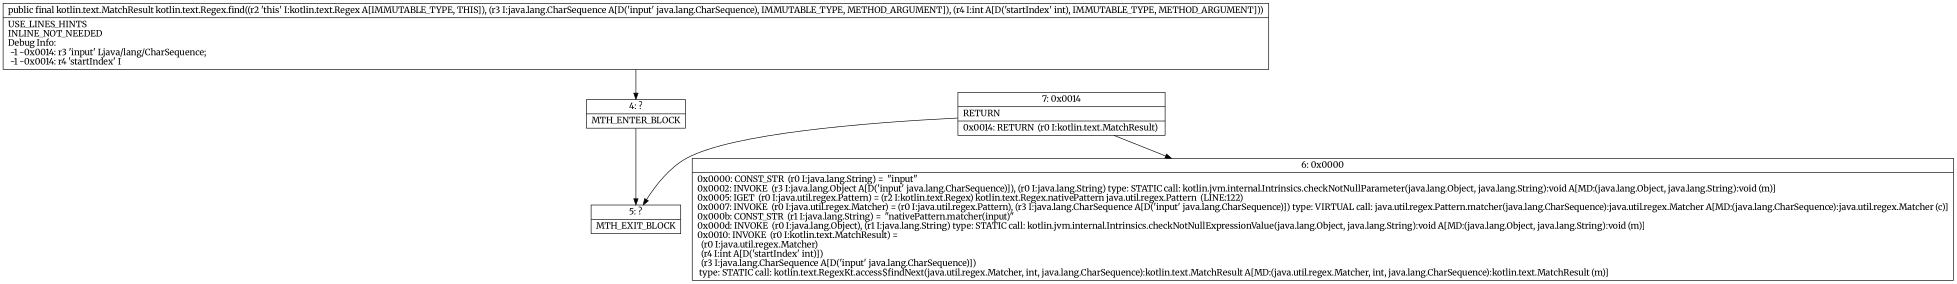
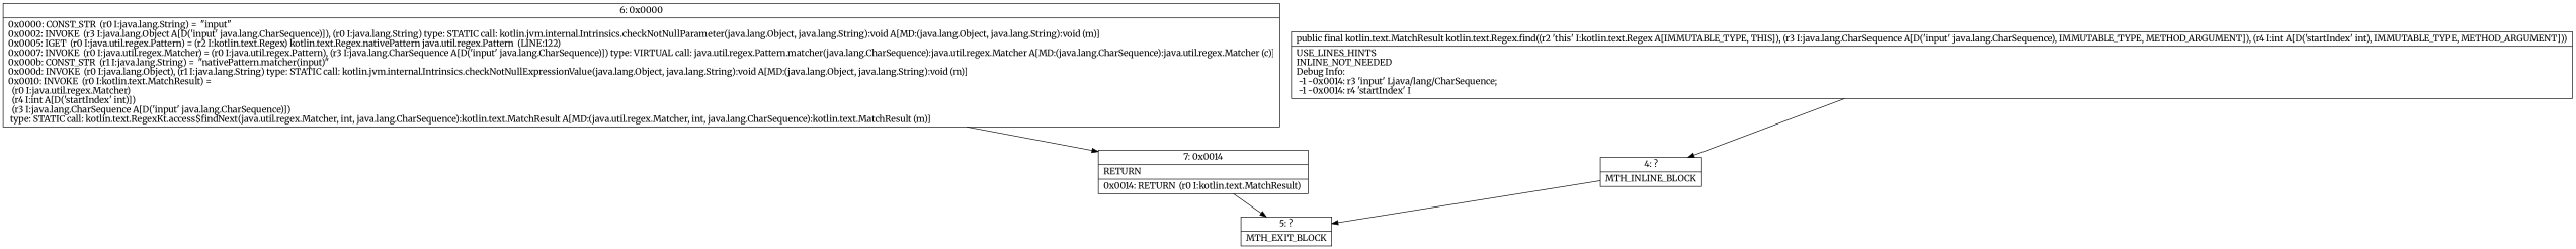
  digraph {
    fontname=Merriweather
    node [fontname=Merriweather shape=record]
    edge [fontname=Merriweather]
-   n1 [label="{4\:\ ?|MTH_ENTER_BLOCK\l}"]
+   n1 [label="{4\:\ ?|MTH_INLINE_BLOCK\l}"]
    n2 [label="{5\:\ ?|MTH_EXIT_BLOCK\l}"]
    n3 [label="{6\:\ 0x0000|0x0000: CONST_STR  (r0 I:java.lang.String) =  \"input\" \l0x0002: INVOKE  (r3 I:java.lang.Object A[D('input' java.lang.CharSequence)]), (r0 I:java.lang.String) type: STATIC call: kotlin.jvm.internal.Intrinsics.checkNotNullParameter(java.lang.Object, java.lang.String):void A[MD:(java.lang.Object, java.lang.String):void (m)]\l0x0005: IGET  (r0 I:java.util.regex.Pattern) = (r2 I:kotlin.text.Regex) kotlin.text.Regex.nativePattern java.util.regex.Pattern  (LINE:122)\l0x0007: INVOKE  (r0 I:java.util.regex.Matcher) = (r0 I:java.util.regex.Pattern), (r3 I:java.lang.CharSequence A[D('input' java.lang.CharSequence)]) type: VIRTUAL call: java.util.regex.Pattern.matcher(java.lang.CharSequence):java.util.regex.Matcher A[MD:(java.lang.CharSequence):java.util.regex.Matcher (c)]\l0x000b: CONST_STR  (r1 I:java.lang.String) =  \"nativePattern.matcher(input)\" \l0x000d: INVOKE  (r0 I:java.lang.Object), (r1 I:java.lang.String) type: STATIC call: kotlin.jvm.internal.Intrinsics.checkNotNullExpressionValue(java.lang.Object, java.lang.String):void A[MD:(java.lang.Object, java.lang.String):void (m)]\l0x0010: INVOKE  (r0 I:kotlin.text.MatchResult) = \l  (r0 I:java.util.regex.Matcher)\l  (r4 I:int A[D('startIndex' int)])\l  (r3 I:java.lang.CharSequence A[D('input' java.lang.CharSequence)])\l type: STATIC call: kotlin.text.RegexKt.access$findNext(java.util.regex.Matcher, int, java.lang.CharSequence):kotlin.text.MatchResult A[MD:(java.util.regex.Matcher, int, java.lang.CharSequence):kotlin.text.MatchResult (m)]\l}"]
    n4 [label="{7\:\ 0x0014|RETURN\l|0x0014: RETURN  (r0 I:kotlin.text.MatchResult) \l}"]
    n5 [label="{public final kotlin.text.MatchResult kotlin.text.Regex.find((r2 'this' I:kotlin.text.Regex A[IMMUTABLE_TYPE, THIS]), (r3 I:java.lang.CharSequence A[D('input' java.lang.CharSequence), IMMUTABLE_TYPE, METHOD_ARGUMENT]), (r4 I:int A[D('startIndex' int), IMMUTABLE_TYPE, METHOD_ARGUMENT]))  | USE_LINES_HINTS\lINLINE_NOT_NEEDED\lDebug Info:\l  \-1 \-0x0014: r3 'input' Ljava\/lang\/CharSequence;\l  \-1 \-0x0014: r4 'startIndex' I\l}"]
    n1 -> n2
-   n4 -> n3
+   n3 -> n4
    n4 -> n2
    n5 -> n1
  }
